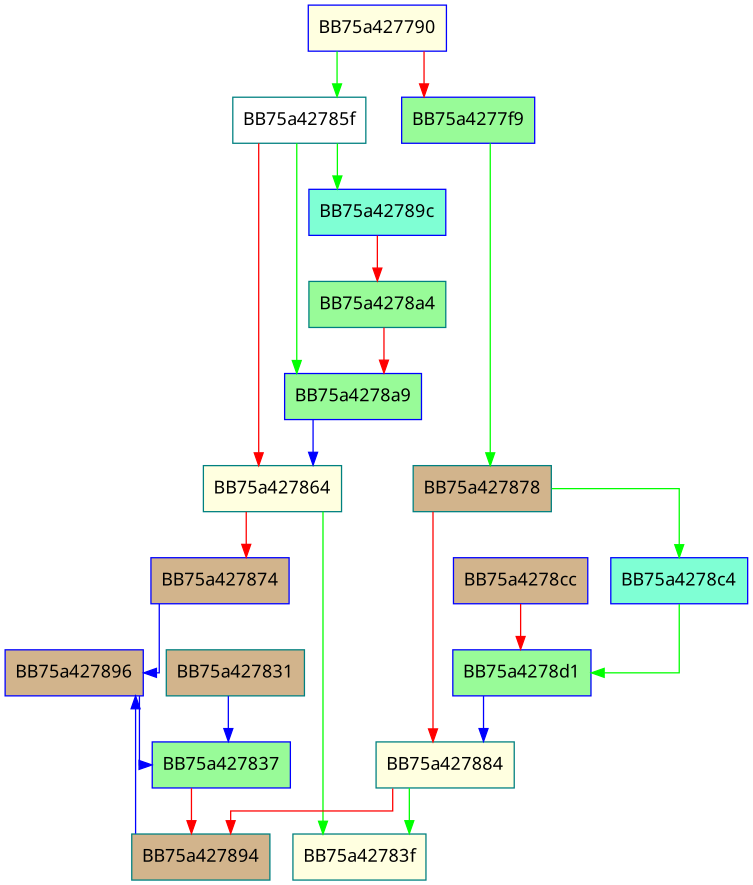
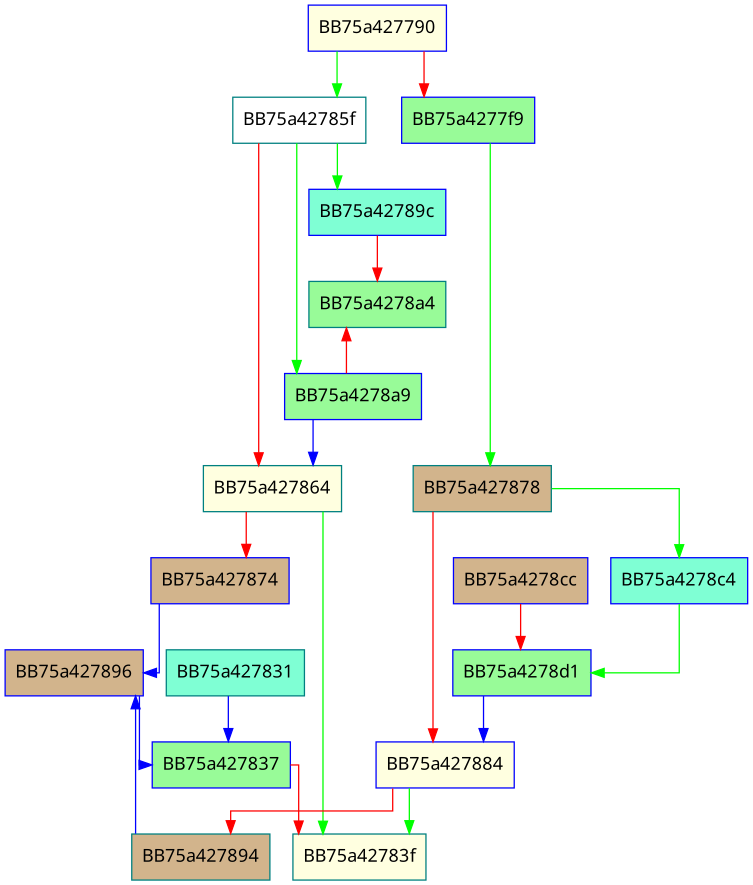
  digraph {
    fontname="Noto Sans"
    splines=ortho
    node [color=blue fillcolor=palegreen fontname="Noto Sans" shape=box style=filled]
    edge [color=red fontname="Noto Sans"]
    BB75a427790 [fillcolor=lightyellow]
    BB75a42785f [color=teal fillcolor=white]
    BB75a4277f9
    BB75a42789c [fillcolor=aquamarine]
    BB75a427864 [color=teal fillcolor=lightyellow]
    BB75a4278a9
    BB75a427878 [color=teal fillcolor=tan]
    BB75a4278a4 [color=teal]
    BB75a42783f [color=teal fillcolor=lightyellow]
    BB75a427874 [fillcolor=tan]
    BB75a4278c4 [fillcolor=aquamarine]
-   BB75a427884 [color=teal fillcolor=lightyellow]
-   BB75a427831 [color=teal fillcolor=tan]
+   BB75a427884 [fillcolor=lightyellow]
+   BB75a427831 [color=teal fillcolor=aquamarine]
    BB75a427837
    BB75a4278d1
    BB75a427894 [color=teal fillcolor=tan]
    BB75a427896 [fillcolor=tan]
    BB75a4278cc [fillcolor=tan]
    BB75a427790 -> BB75a42785f [color=green]
    BB75a427790 -> BB75a4277f9
    BB75a42785f -> BB75a42789c [color=green]
    BB75a42785f -> BB75a427864
    BB75a42785f -> BB75a4278a9 [color=green]
    BB75a4277f9 -> BB75a427878 [color=green]
    BB75a42789c -> BB75a4278a4
    BB75a427864 -> BB75a42783f [color=green]
    BB75a427864 -> BB75a427874
    BB75a4278a9 -> BB75a427864 [color=blue]
    BB75a427878 -> BB75a4278c4 [color=green]
    BB75a427878 -> BB75a427884
-   BB75a4278a4 -> BB75a4278a9
+   BB75a4278a9 -> BB75a4278a4
    BB75a427874 -> BB75a427896 [color=blue]
    BB75a4278c4 -> BB75a4278d1 [color=green]
    BB75a427884 -> BB75a42783f [color=green]
    BB75a427884 -> BB75a427894
    BB75a427831 -> BB75a427837 [color=blue]
-   BB75a427837 -> BB75a427894
+   BB75a427837 -> BB75a42783f
    BB75a4278d1 -> BB75a427884 [color=blue]
    BB75a427894 -> BB75a427896 [color=blue]
    BB75a427896 -> BB75a427837 [color=blue]
    BB75a4278cc -> BB75a4278d1
  }
